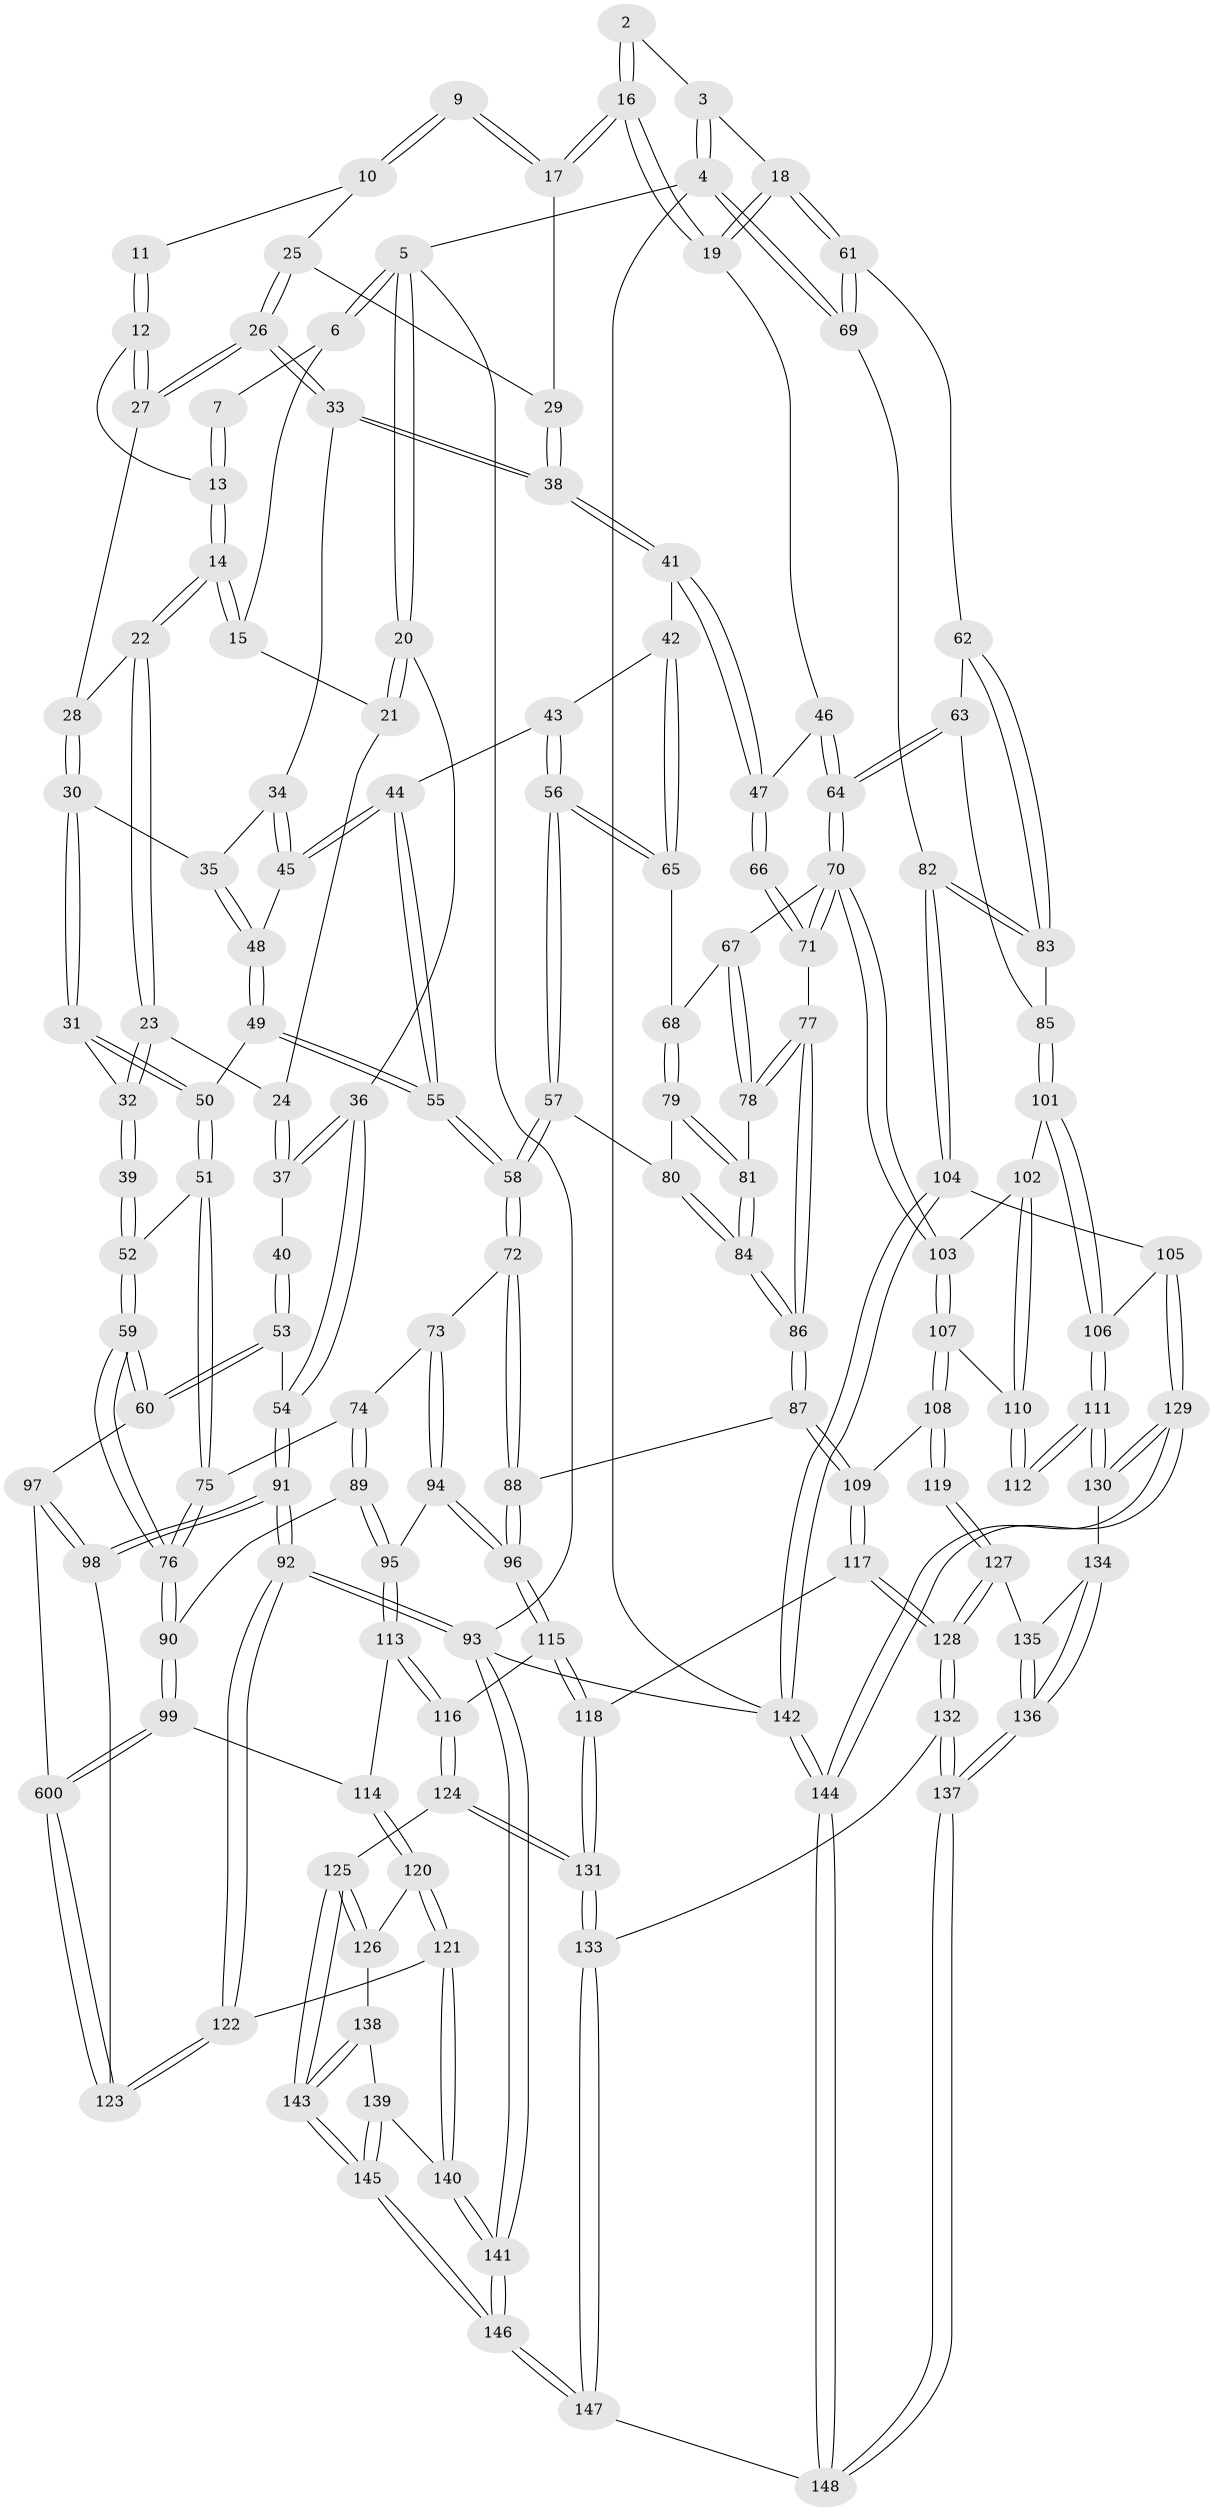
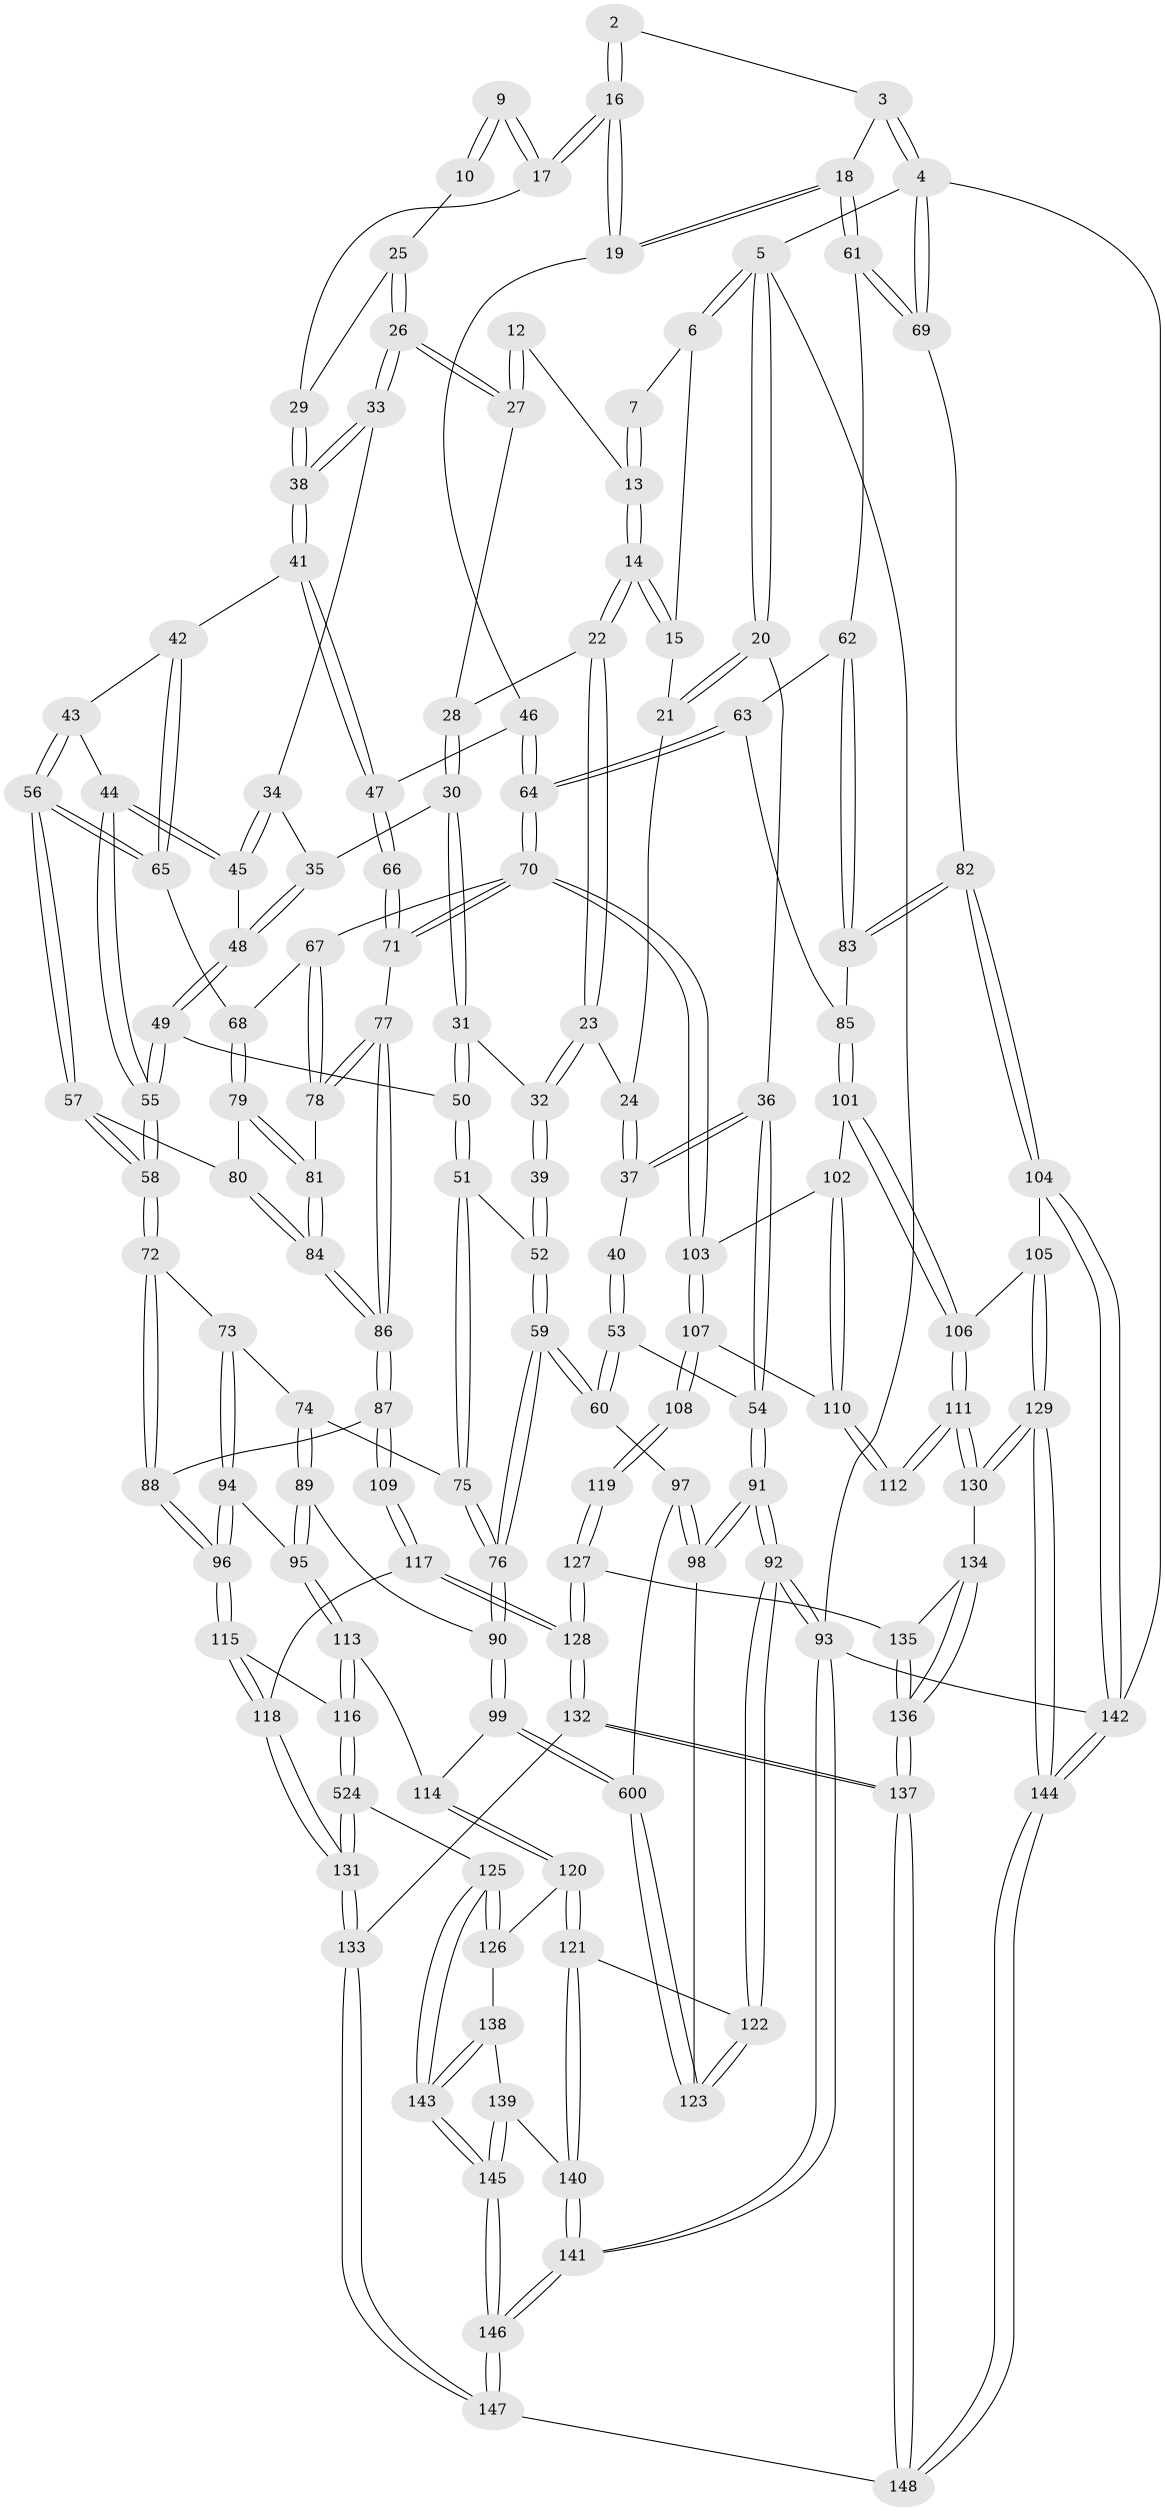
  graph {
    node [color=gray90 style=filled]
    2
    3
    16
    9
    10
    17
    4
    18
    19
    5
    69
    142
    61
    6
    20
    93
    82
    144
    7
    15
    21
    36
    141
    13
    14
-   11
    12
    25
    29
    26
    27
    28
    22
    23
    24
    46
    38
    62
    47
    64
    37
    54
    32
    30
    39
    40
    33
    34
    31
    35
    41
    50
    48
    51
    52
    45
    49
    91
    53
    42
    59
    60
    43
    65
    66
    44
    56
    68
    55
    57
    58
    70
    71
    75
    76
    97
    92
    98
    72
    80
    84
    73
    88
    90
    n85 [label=600]
    63
    83
    85
    101
    67
    103
    79
    78
    77
    81
    104
    107
    86
    74
    94
    96
    89
    95
    99
    87
    105
    102
    106
    109
    117
    115
    113
    114
    122
    123
    146
    116
    118
    120
    110
    111
    112
    108
    129
    130
    119
    127
    128
    134
-   124
+   124 [label=524]
    121
    126
    131
    125
    132
    133
    135
    140
    138
    143
    145
    139
    136
    137
    148
    147
    2 -- 3
    2 -- 16
    2 -- 16
    3 -- 4
    3 -- 4
    3 -- 18
    16 -- 17
    16 -- 17
    16 -- 19
    16 -- 19
    9 -- 10
    9 -- 10
    9 -- 17
    9 -- 17
-   10 -- 11
    10 -- 25
    17 -- 29
    4 -- 5
    4 -- 69
    4 -- 69
    4 -- 142
    18 -- 19
    18 -- 19
    18 -- 61
    18 -- 61
    19 -- 46
    5 -- 6
    5 -- 6
    5 -- 20
    5 -- 20
    5 -- 93
    69 -- 82
    142 -- 144
    142 -- 144
    61 -- 69
    61 -- 69
    61 -- 62
    6 -- 7
    6 -- 15
    20 -- 21
    20 -- 21
    20 -- 36
    93 -- 142
    93 -- 141
    93 -- 141
    82 -- 83
    82 -- 83
    82 -- 104
    82 -- 104
    144 -- 148
    144 -- 148
    7 -- 13
    7 -- 13
    15 -- 21
    21 -- 24
    36 -- 37
    36 -- 37
    36 -- 54
    36 -- 54
    141 -- 146
    141 -- 146
    13 -- 14
    13 -- 14
    14 -- 15
    14 -- 15
    14 -- 22
    14 -- 22
-   11 -- 12
-   11 -- 12
    12 -- 13
    12 -- 27
    12 -- 27
    25 -- 29
    25 -- 26
    25 -- 26
    29 -- 38
    29 -- 38
    26 -- 27
    26 -- 27
    26 -- 33
    26 -- 33
    27 -- 28
    28 -- 30
    28 -- 30
    22 -- 28
    22 -- 23
    22 -- 23
    23 -- 24
    23 -- 32
    23 -- 32
    24 -- 37
    24 -- 37
    46 -- 47
    46 -- 64
    46 -- 64
    38 -- 41
    38 -- 41
    62 -- 63
    62 -- 83
    62 -- 83
    47 -- 66
    47 -- 66
    64 -- 70
    64 -- 70
    37 -- 40
    54 -- 91
    54 -- 91
    32 -- 39
    32 -- 39
    30 -- 31
    30 -- 31
    30 -- 35
    39 -- 52
    39 -- 52
    40 -- 53
    40 -- 53
    33 -- 38
    33 -- 38
    33 -- 34
    34 -- 35
    34 -- 45
    34 -- 45
    31 -- 32
    31 -- 50
    31 -- 50
    35 -- 48
    35 -- 48
    41 -- 47
    41 -- 47
    41 -- 42
    50 -- 51
    50 -- 51
    48 -- 49
    48 -- 49
    51 -- 52
    51 -- 75
    51 -- 75
    52 -- 59
    52 -- 59
    45 -- 48
    49 -- 50
    49 -- 55
    49 -- 55
    91 -- 92
    91 -- 92
    91 -- 98
    91 -- 98
    53 -- 54
    53 -- 60
    53 -- 60
    42 -- 43
    42 -- 65
    42 -- 65
    59 -- 60
    59 -- 60
    59 -- 76
    59 -- 76
    60 -- 97
    43 -- 44
    43 -- 56
    43 -- 56
    65 -- 68
    66 -- 71
    66 -- 71
    44 -- 45
    44 -- 45
    44 -- 55
    44 -- 55
    56 -- 65
    56 -- 65
    56 -- 57
    56 -- 57
    68 -- 79
    68 -- 79
    55 -- 58
    55 -- 58
    57 -- 58
    57 -- 58
    57 -- 80
    58 -- 72
    58 -- 72
    70 -- 71
    70 -- 71
    70 -- 67
    70 -- 103
    70 -- 103
    71 -- 77
    75 -- 76
    75 -- 76
    76 -- 90
    76 -- 90
    97 -- 98
    97 -- 98
    97 -- n85
    92 -- 93
    92 -- 93
    92 -- 122
    92 -- 122
    98 -- 123
    72 -- 73
    72 -- 88
    72 -- 88
    80 -- 84
    80 -- 84
    84 -- 86
    84 -- 86
    73 -- 74
    73 -- 94
    73 -- 94
    88 -- 96
    88 -- 96
    90 -- 99
    90 -- 99
    n85 -- 123
    n85 -- 123
    63 -- 64
    63 -- 64
    63 -- 85
    83 -- 85
    85 -- 101
    85 -- 101
    101 -- 102
    101 -- 106
    101 -- 106
    67 -- 68
    67 -- 78
    67 -- 78
    103 -- 107
    103 -- 107
    79 -- 80
    79 -- 81
    79 -- 81
    78 -- 81
    77 -- 78
    77 -- 78
    77 -- 86
    77 -- 86
    81 -- 84
    81 -- 84
    104 -- 142
    104 -- 142
    104 -- 105
    107 -- 110
    107 -- 108
    107 -- 108
    86 -- 87
    86 -- 87
    74 -- 75
    74 -- 89
    74 -- 89
    94 -- 96
    94 -- 96
    94 -- 95
    96 -- 115
    96 -- 115
    89 -- 90
    89 -- 95
    89 -- 95
    95 -- 113
    95 -- 113
    99 -- n85
    99 -- n85
    99 -- 114
    87 -- 88
    87 -- 109
    87 -- 109
    105 -- 106
    105 -- 129
    105 -- 129
    102 -- 103
    102 -- 110
    102 -- 110
    106 -- 111
    106 -- 111
    109 -- 117
    109 -- 117
    117 -- 118
    117 -- 128
    117 -- 128
    115 -- 116
    115 -- 118
    115 -- 118
    113 -- 114
    113 -- 116
    113 -- 116
    114 -- 120
    114 -- 120
    122 -- 123
    122 -- 123
    146 -- 147
    146 -- 147
    116 -- 124
    116 -- 124
    118 -- 131
    118 -- 131
    120 -- 121
    120 -- 121
    120 -- 126
    110 -- 112
    110 -- 112
    111 -- 112
    111 -- 112
    111 -- 130
    111 -- 130
-   108 -- 109
    108 -- 119
    108 -- 119
    129 -- 144
    129 -- 144
    129 -- 130
    129 -- 130
    130 -- 134
    119 -- 127
    119 -- 127
    127 -- 128
    127 -- 128
    127 -- 135
    128 -- 132
    128 -- 132
    134 -- 135
    134 -- 136
    134 -- 136
    124 -- 131
    124 -- 131
    124 -- 125
    121 -- 122
    121 -- 140
    121 -- 140
    126 -- 138
    131 -- 133
    131 -- 133
    125 -- 126
    125 -- 126
    125 -- 143
    125 -- 143
    132 -- 133
    132 -- 137
    132 -- 137
    133 -- 147
    133 -- 147
    135 -- 136
    135 -- 136
    140 -- 141
    140 -- 141
    138 -- 143
    138 -- 143
    138 -- 139
    143 -- 145
    143 -- 145
    145 -- 146
    145 -- 146
    139 -- 140
    139 -- 145
    139 -- 145
    136 -- 137
    136 -- 137
    137 -- 148
    137 -- 148
    147 -- 148
  }
